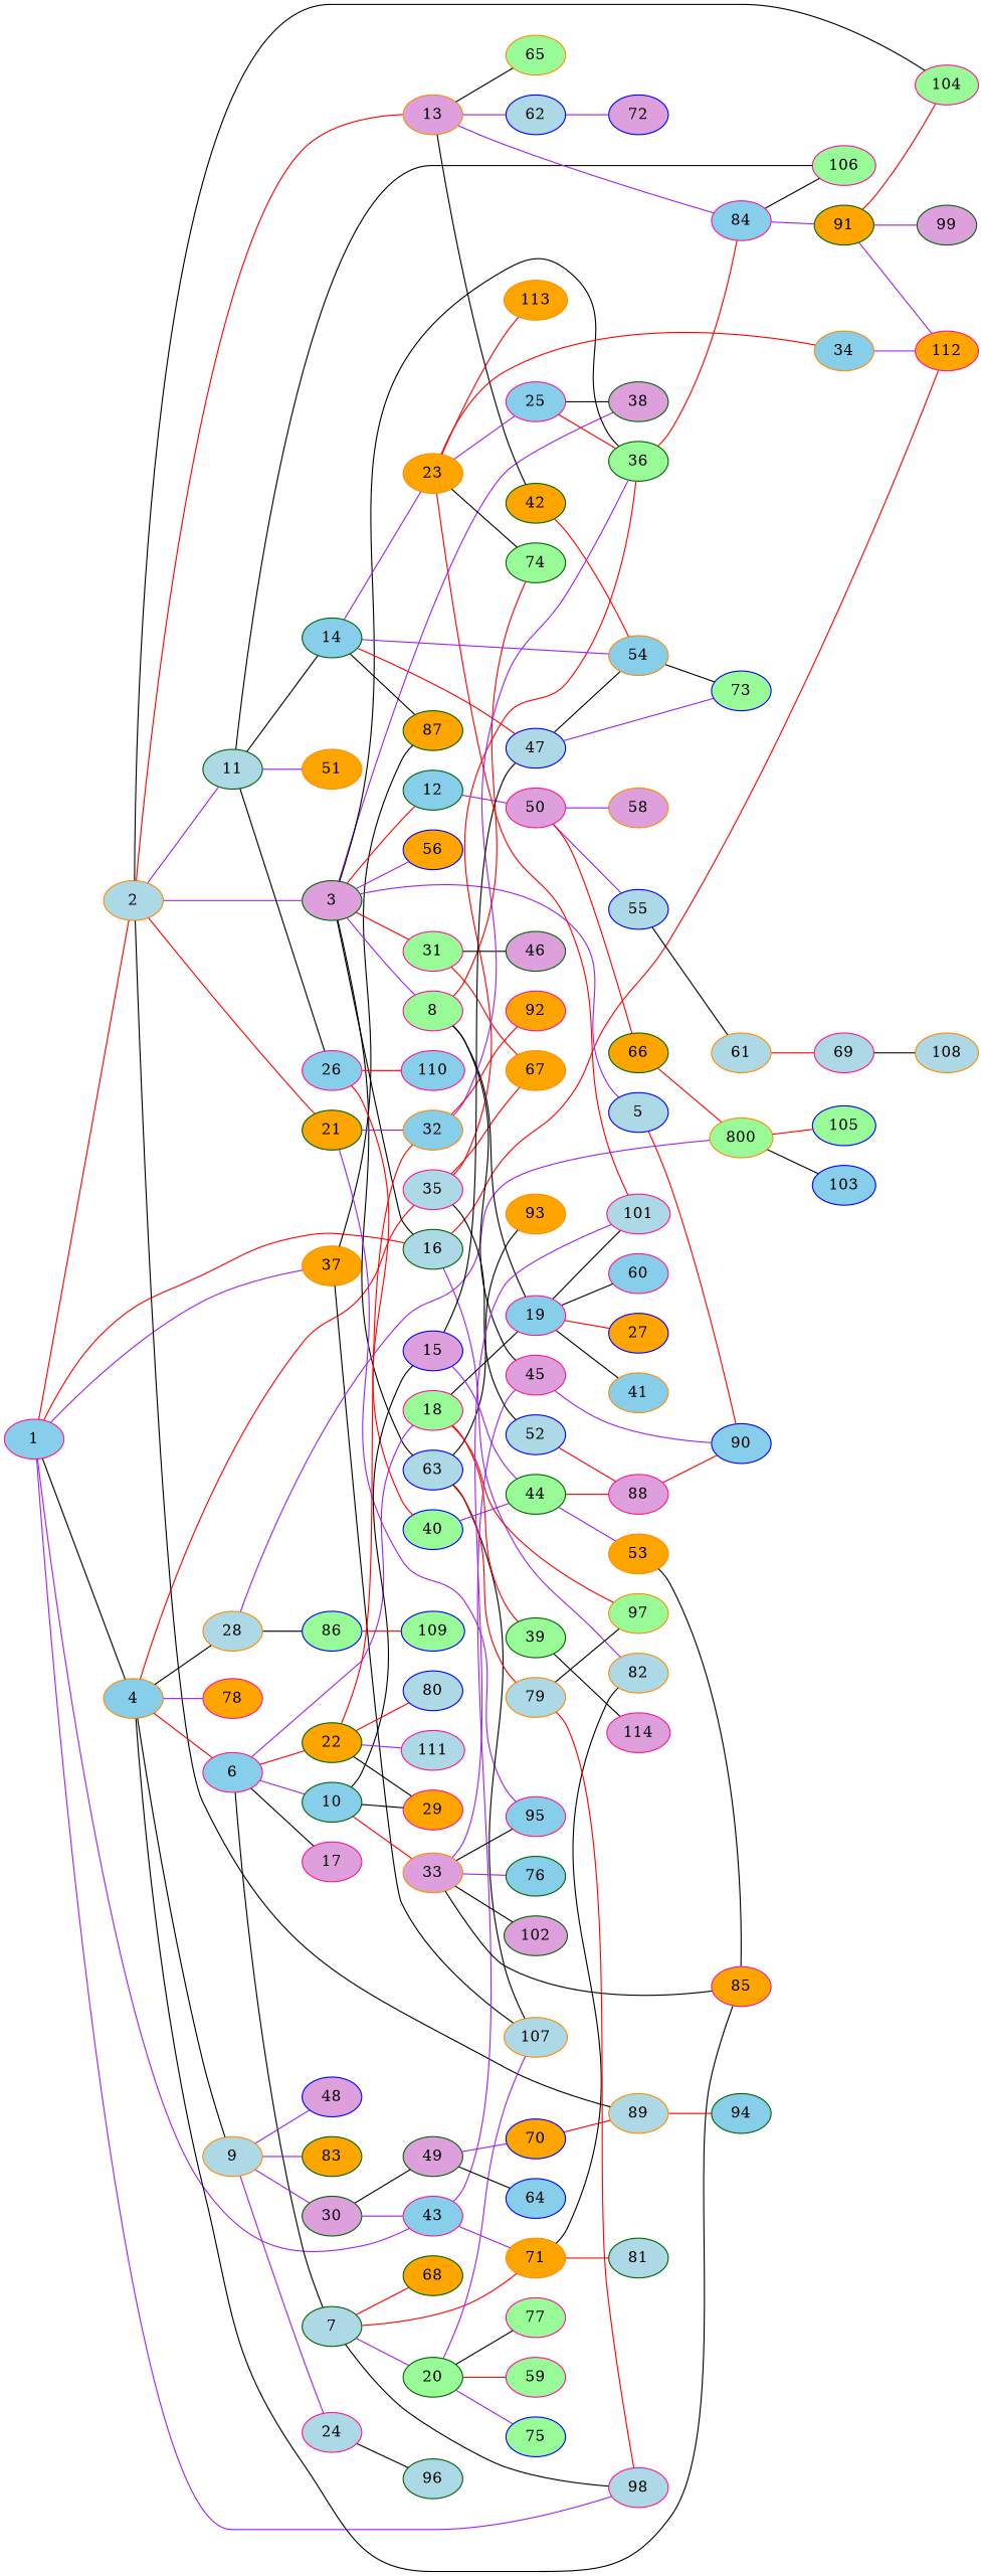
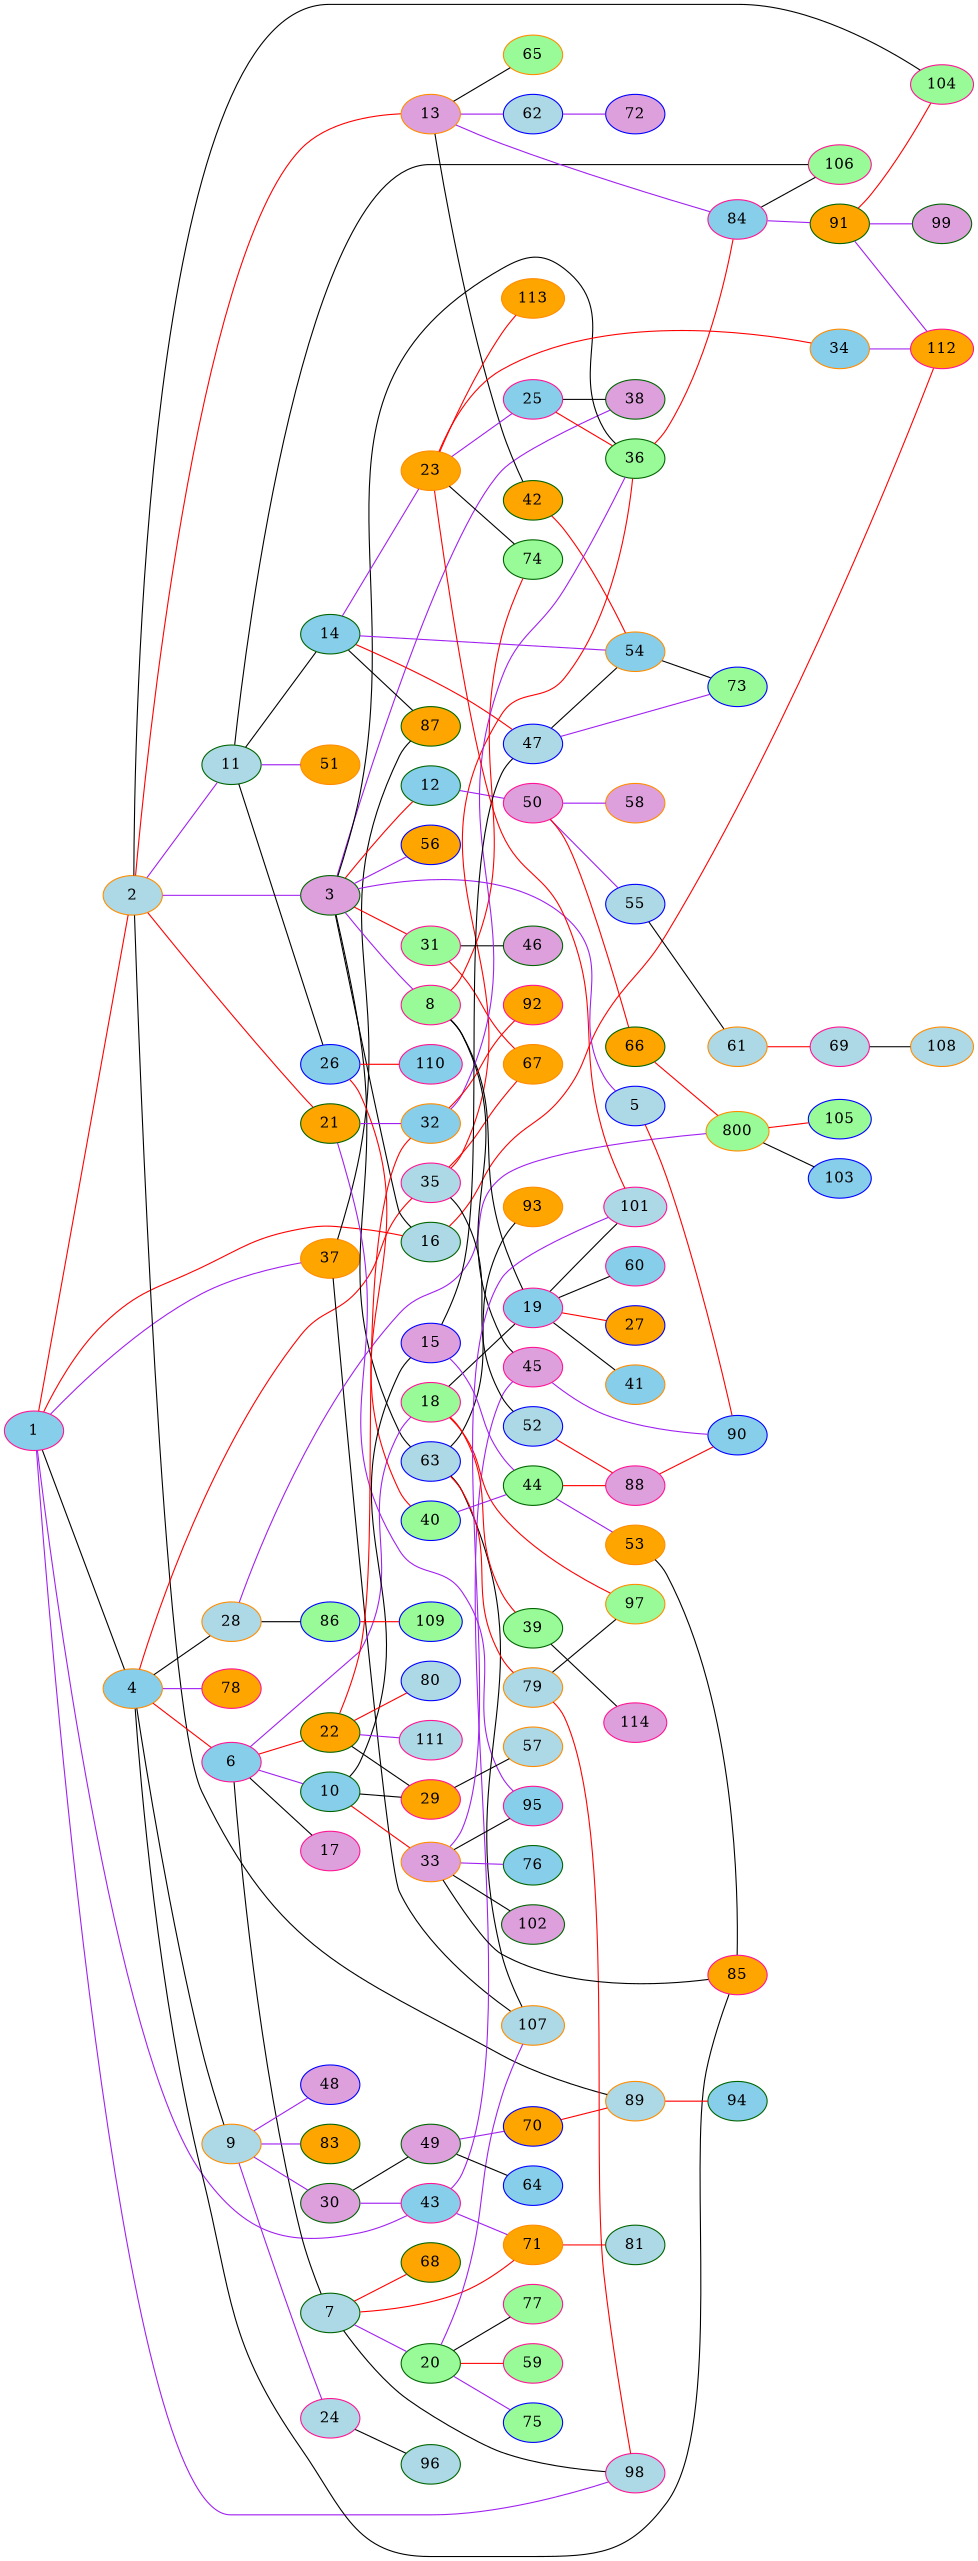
  graph {
    rankdir=LR
    node [color=deeppink fillcolor=lightblue style=filled]
    edge [color=black]
    1 [fillcolor=skyblue]
    2 [color=darkorange]
    4 [color=darkorange fillcolor=skyblue]
    16 [color=darkgreen]
    37 [color=darkorange fillcolor=orange]
    43 [fillcolor=skyblue]
    98
    11 [color=darkgreen]
    3 [color=darkgreen fillcolor=plum]
    13 [color=darkorange fillcolor=plum]
    21 [color=darkgreen fillcolor=orange]
    89 [color=darkorange]
    104 [fillcolor=palegreen]
    6 [fillcolor=skyblue]
    9 [color=darkorange]
    28 [color=darkorange]
    35
    78 [fillcolor=orange]
    85 [fillcolor=orange]
    14 [color=darkgreen fillcolor=skyblue]
-   26 [fillcolor=skyblue]
+   26 [color=blue fillcolor=skyblue]
    51 [color=darkorange fillcolor=orange]
    106 [fillcolor=palegreen]
-   82 [color=darkorange]
    112 [fillcolor=orange]
    87 [color=darkgreen fillcolor=orange]
    107 [color=darkorange]
    71 [color=darkorange fillcolor=orange]
    45 [fillcolor=plum]
    5 [color=blue]
    8 [fillcolor=palegreen]
    12 [color=darkgreen fillcolor=skyblue]
    31 [fillcolor=palegreen]
    38 [color=darkgreen fillcolor=plum]
    56 [color=blue fillcolor=orange]
    63 [color=blue]
    36 [color=darkgreen fillcolor=palegreen]
    42 [color=darkgreen fillcolor=orange]
    62 [color=blue]
    65 [color=darkorange fillcolor=palegreen]
    84 [fillcolor=skyblue]
    32 [color=darkorange fillcolor=skyblue]
    95 [fillcolor=skyblue]
    94 [color=darkgreen fillcolor=skyblue]
    90 [color=blue fillcolor=skyblue]
    19 [fillcolor=skyblue]
    74 [color=darkgreen fillcolor=palegreen]
    50 [fillcolor=plum]
    46 [color=darkgreen fillcolor=plum]
    67 [color=darkorange fillcolor=orange]
    34 [color=darkorange fillcolor=skyblue]
    79 [color=darkorange]
    93 [color=darkorange fillcolor=orange]
    7 [color=darkgreen]
    10 [color=darkgreen fillcolor=skyblue]
    17 [fillcolor=plum]
    18 [fillcolor=palegreen]
    22 [color=darkgreen fillcolor=orange]
    24
    30 [color=darkgreen fillcolor=plum]
    48 [color=blue fillcolor=plum]
    83 [color=darkgreen fillcolor=orange]
    86 [color=blue fillcolor=palegreen]
    n64 [color=darkorange fillcolor=palegreen label=800]
    52 [color=blue]
    20 [color=darkgreen fillcolor=palegreen]
    68 [color=darkgreen fillcolor=orange]
    15 [color=blue fillcolor=plum]
    29 [fillcolor=orange]
    33 [color=darkorange fillcolor=plum]
    39 [color=darkgreen fillcolor=palegreen]
    97 [color=darkorange fillcolor=palegreen]
    80 [color=blue]
    111
    59 [fillcolor=palegreen]
    75 [color=blue fillcolor=palegreen]
    77 [fillcolor=palegreen]
    81 [color=darkgreen]
    27 [color=blue fillcolor=orange]
    41 [color=darkorange fillcolor=skyblue]
    60 [fillcolor=skyblue]
    101
    96 [color=darkgreen]
    49 [color=darkgreen fillcolor=plum]
    47 [color=blue]
    44 [color=darkgreen fillcolor=palegreen]
+   57 [color=darkorange]
    76 [color=darkgreen fillcolor=skyblue]
    102 [color=darkgreen fillcolor=plum]
    23 [color=darkorange fillcolor=orange]
    54 [color=darkorange fillcolor=skyblue]
    40 [color=blue fillcolor=palegreen]
    110 [fillcolor=skyblue]
    55 [color=blue]
    58 [color=darkorange fillcolor=plum]
    66 [color=darkgreen fillcolor=orange]
    72 [color=blue fillcolor=plum]
    91 [color=darkgreen fillcolor=orange]
    25 [fillcolor=skyblue]
    113 [color=darkorange fillcolor=orange]
    73 [color=blue fillcolor=palegreen]
    53 [color=darkorange fillcolor=orange]
    88 [fillcolor=plum]
    114 [fillcolor=plum]
    92 [fillcolor=orange]
    109 [color=blue fillcolor=palegreen]
    103 [color=blue fillcolor=skyblue]
    105 [color=blue fillcolor=palegreen]
    64 [color=blue fillcolor=skyblue]
    70 [color=blue fillcolor=orange]
    61 [color=darkorange]
    69
    108 [color=darkorange]
    99 [color=darkgreen fillcolor=plum]
    1 -- 2 [color=red]
    1 -- 4
    1 -- 16 [color=red]
    1 -- 37 [color=purple]
    1 -- 43 [color=purple]
    1 -- 98 [color=purple]
    2 -- 11 [color=purple]
    2 -- 3 [color=purple]
    2 -- 13 [color=red]
    2 -- 21 [color=red]
    2 -- 89
    2 -- 104
    4 -- 6 [color=red]
    4 -- 9
    4 -- 28
    4 -- 35 [color=red]
    4 -- 78 [color=purple]
    4 -- 85
-   16 -- 82 [color=purple]
    16 -- 112 [color=red]
    37 -- 87
    37 -- 107
    43 -- 71 [color=purple]
    43 -- 45 [color=purple]
    11 -- 14
    11 -- 26
    11 -- 51 [color=purple]
    11 -- 106
    3 -- 16
    3 -- 5 [color=purple]
    3 -- 8 [color=purple]
    3 -- 12 [color=red]
    3 -- 31 [color=red]
    3 -- 38 [color=purple]
    3 -- 56 [color=purple]
    3 -- 63
    3 -- 36
    13 -- 42
    13 -- 62 [color=purple]
    13 -- 65
    13 -- 84 [color=purple]
    21 -- 32 [color=purple]
    21 -- 95 [color=purple]
    89 -- 94 [color=red]
    6 -- 7
    6 -- 10 [color=purple]
    6 -- 17
    6 -- 18 [color=purple]
    6 -- 22 [color=red]
    9 -- 24 [color=purple]
    9 -- 30 [color=purple]
    9 -- 48 [color=purple]
    9 -- 83 [color=purple]
    28 -- 86
    28 -- n64 [color=purple]
    35 -- 36 [color=red]
    35 -- 67 [color=red]
    35 -- 52
    14 -- 87
    14 -- 47 [color=red]
    14 -- 23 [color=purple]
    14 -- 54 [color=purple]
    26 -- 40 [color=red]
    26 -- 110 [color=red]
-   71 -- 82
    71 -- 81 [color=red]
    45 -- 90 [color=purple]
    5 -- 90 [color=red]
    8 -- 45
    8 -- 19
    8 -- 74 [color=red]
    12 -- 50 [color=purple]
    31 -- 46
    31 -- 67 [color=red]
    63 -- 107
    63 -- 79 [color=red]
    63 -- 93
    36 -- 84 [color=red]
    42 -- 54 [color=red]
    62 -- 72 [color=purple]
    84 -- 106
    84 -- 91 [color=purple]
    32 -- 36 [color=purple]
    32 -- 92 [color=red]
    19 -- 27 [color=red]
    19 -- 41
    19 -- 60
    19 -- 101
    50 -- 55 [color=purple]
    50 -- 58 [color=purple]
    50 -- 66 [color=red]
    34 -- 112 [color=purple]
    79 -- 98 [color=red]
    79 -- 97
    7 -- 98
    7 -- 71 [color=red]
    7 -- 20 [color=purple]
    7 -- 68 [color=red]
    10 -- 15
    10 -- 29
    10 -- 33 [color=red]
    18 -- 19
    18 -- 39 [color=red]
    18 -- 97 [color=red]
    22 -- 32 [color=red]
    22 -- 29
    22 -- 80 [color=red]
    22 -- 111 [color=purple]
    24 -- 96
    30 -- 43 [color=purple]
    30 -- 49
    86 -- 109 [color=red]
    n64 -- 103
    n64 -- 105 [color=red]
    52 -- 88 [color=red]
    20 -- 107 [color=purple]
    20 -- 59 [color=red]
    20 -- 75 [color=purple]
    20 -- 77
    15 -- 47
    15 -- 44 [color=purple]
+   29 -- 57
    33 -- 85
    33 -- 95
    33 -- 101 [color=purple]
    33 -- 76 [color=purple]
    33 -- 102
    39 -- 114
    49 -- 64
    49 -- 70 [color=purple]
    47 -- 54
    47 -- 73 [color=purple]
    44 -- 53 [color=purple]
    44 -- 88 [color=red]
    23 -- 74
    23 -- 34 [color=red]
    23 -- 101 [color=red]
    23 -- 25 [color=purple]
    23 -- 113 [color=red]
    54 -- 73
    40 -- 44 [color=purple]
    55 -- 61
    66 -- n64 [color=red]
    91 -- 104 [color=red]
    91 -- 112 [color=purple]
    91 -- 99 [color=purple]
    25 -- 38
    25 -- 36 [color=red]
    53 -- 85
    88 -- 90 [color=red]
    70 -- 89 [color=red]
    61 -- 69 [color=red]
    69 -- 108
  }
